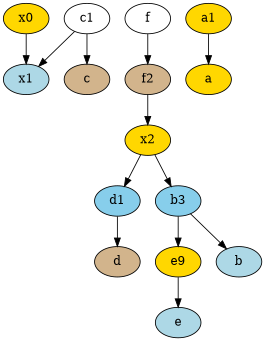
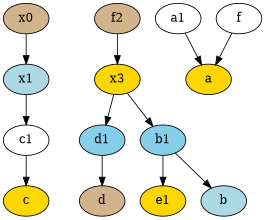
  digraph {
    node [fillcolor=gold style=filled]
-   x0
+   x0 [fillcolor=tan]
    x1 [fillcolor=lightblue]
    c1 [fillcolor=white]
-   c [fillcolor=tan]
+   c
    n5 [fillcolor=tan label=f2]
-   x2
+   x2 [label=x3]
    d1 [fillcolor=skyblue]
-   b1 [fillcolor=skyblue label=b3]
+   b1 [fillcolor=skyblue]
    d [fillcolor=tan]
-   a1
+   a1 [fillcolor=white]
    a
-   e1 [label=e9]
+   e1
    b [fillcolor=lightblue]
-   e [fillcolor=lightblue]
    f [fillcolor=white]
    x0 -> x1
-   c1 -> x1
+   x1 -> c1
    c1 -> c
    n5 -> x2
    x2 -> d1
    x2 -> b1
    d1 -> d
    b1 -> e1
    b1 -> b
    a1 -> a
-   e1 -> e
-   f -> n5
+   f -> a
  }
